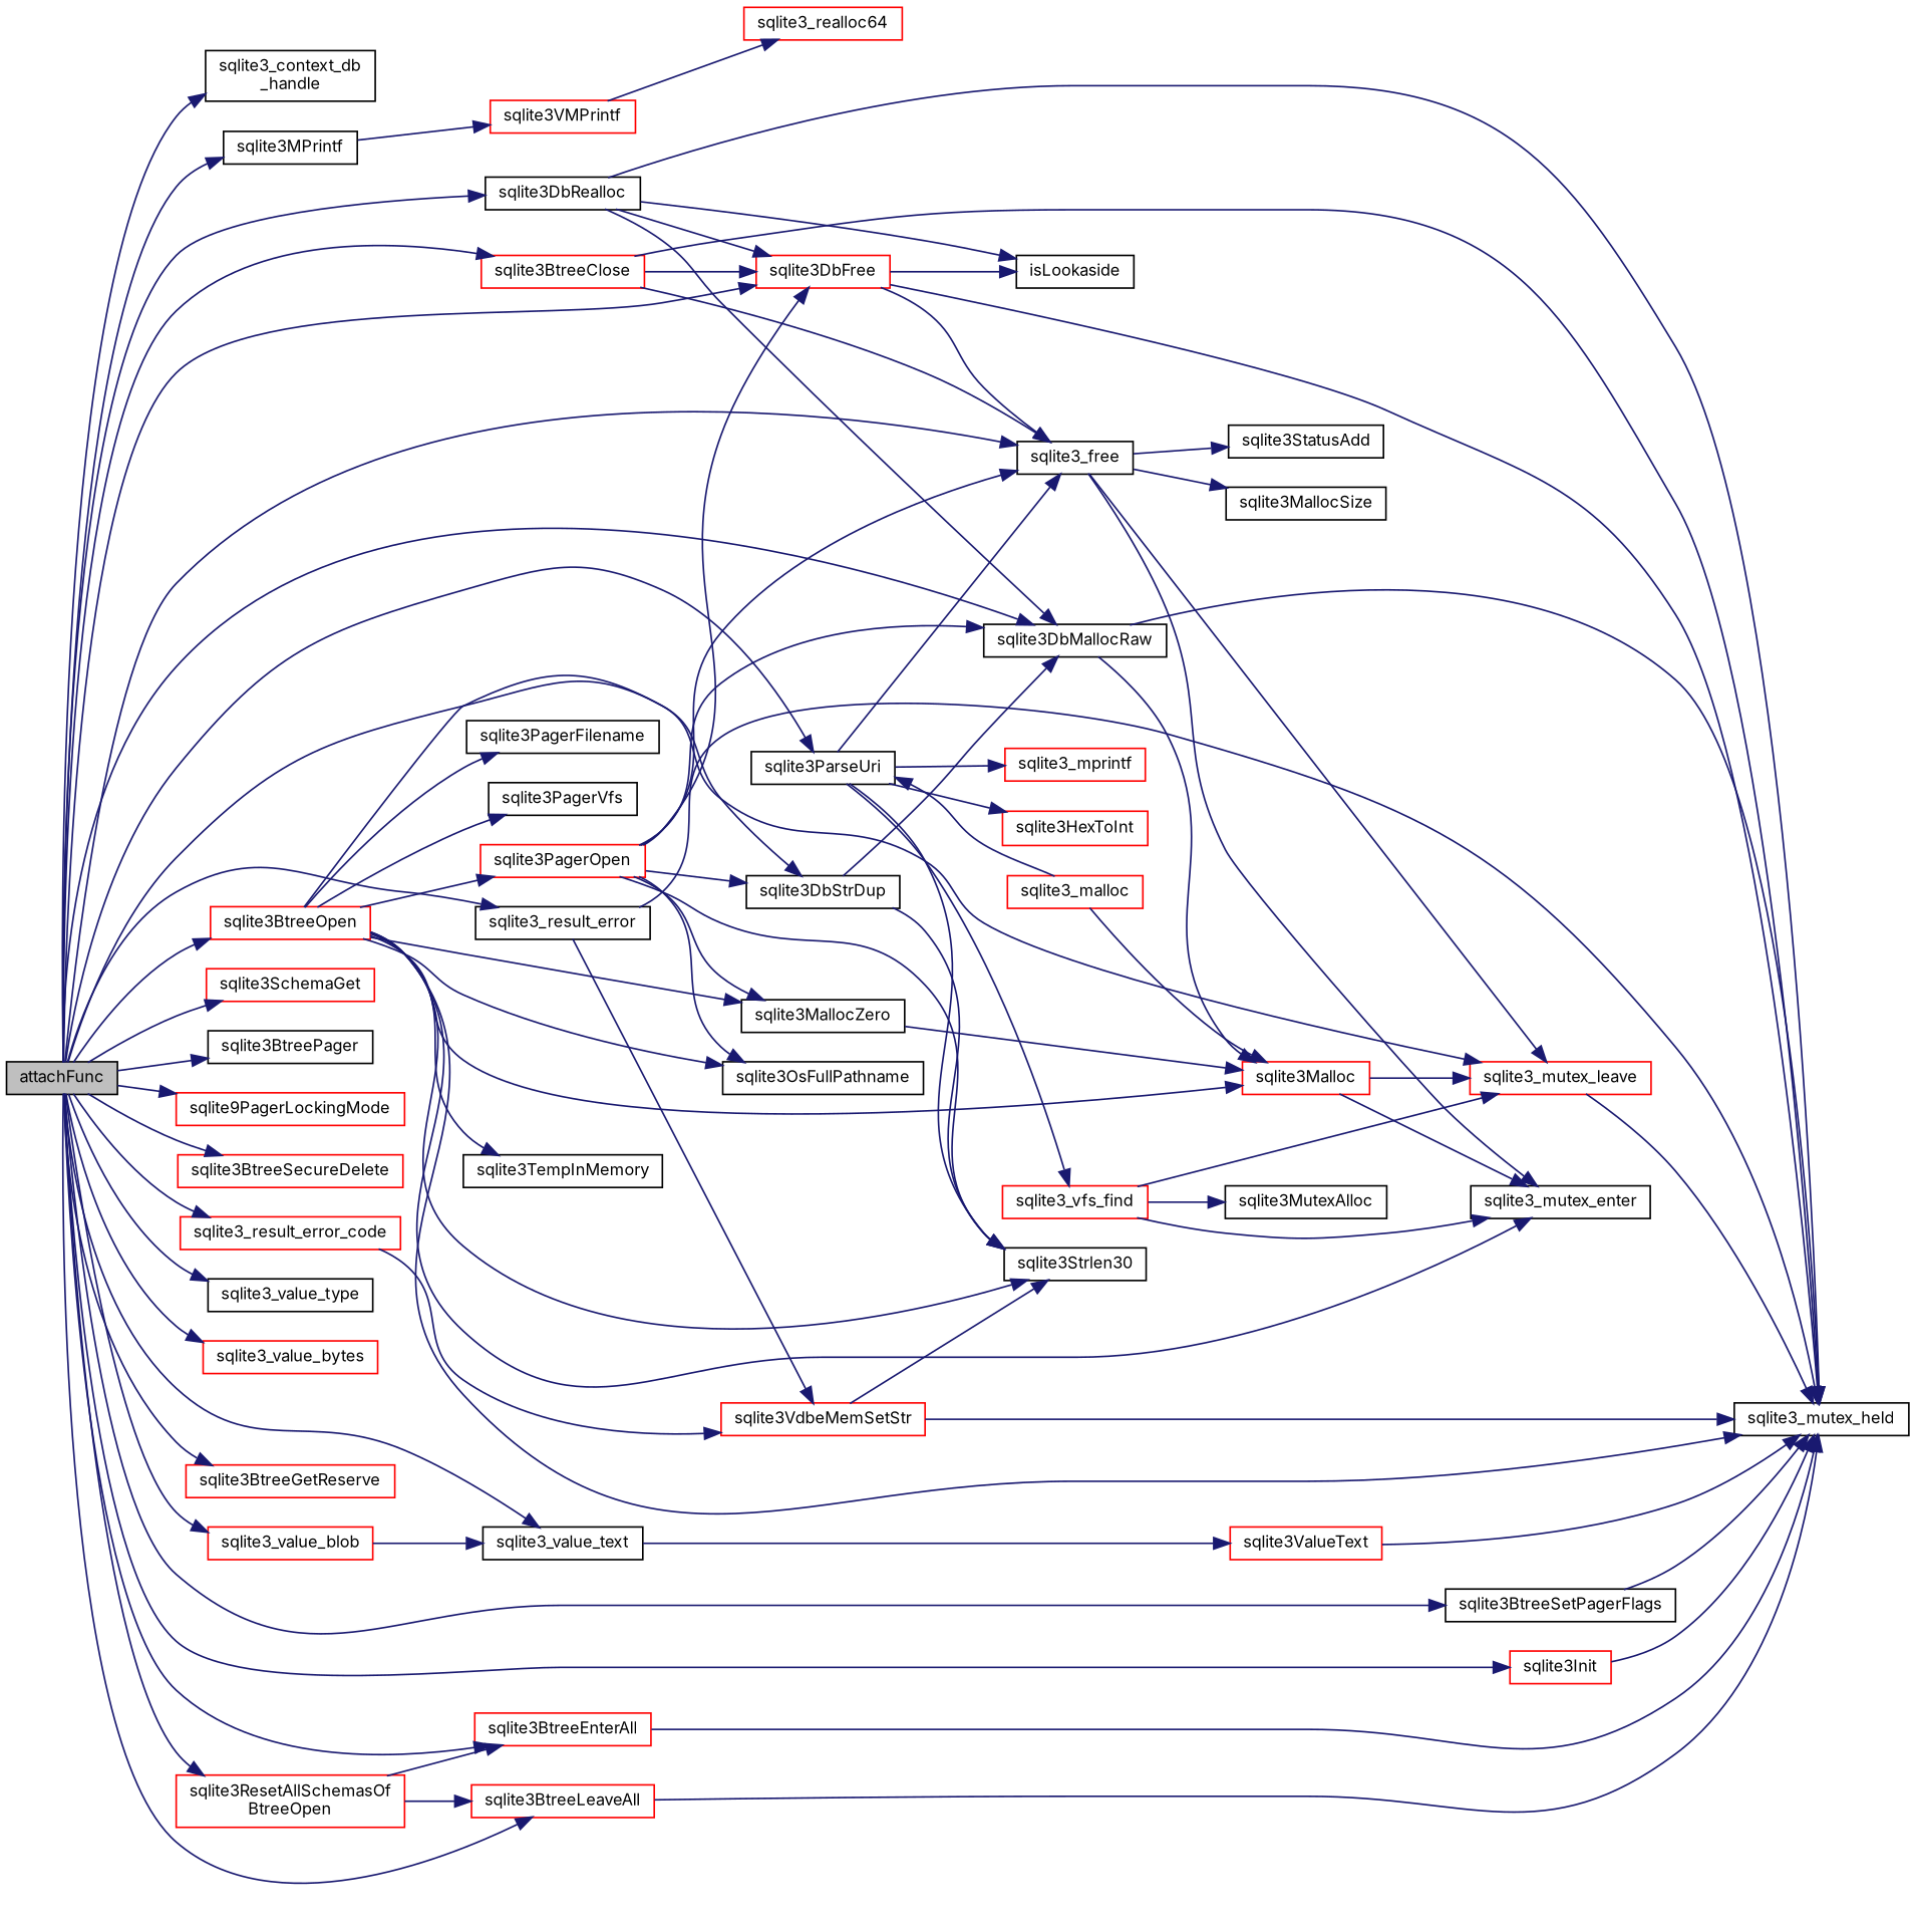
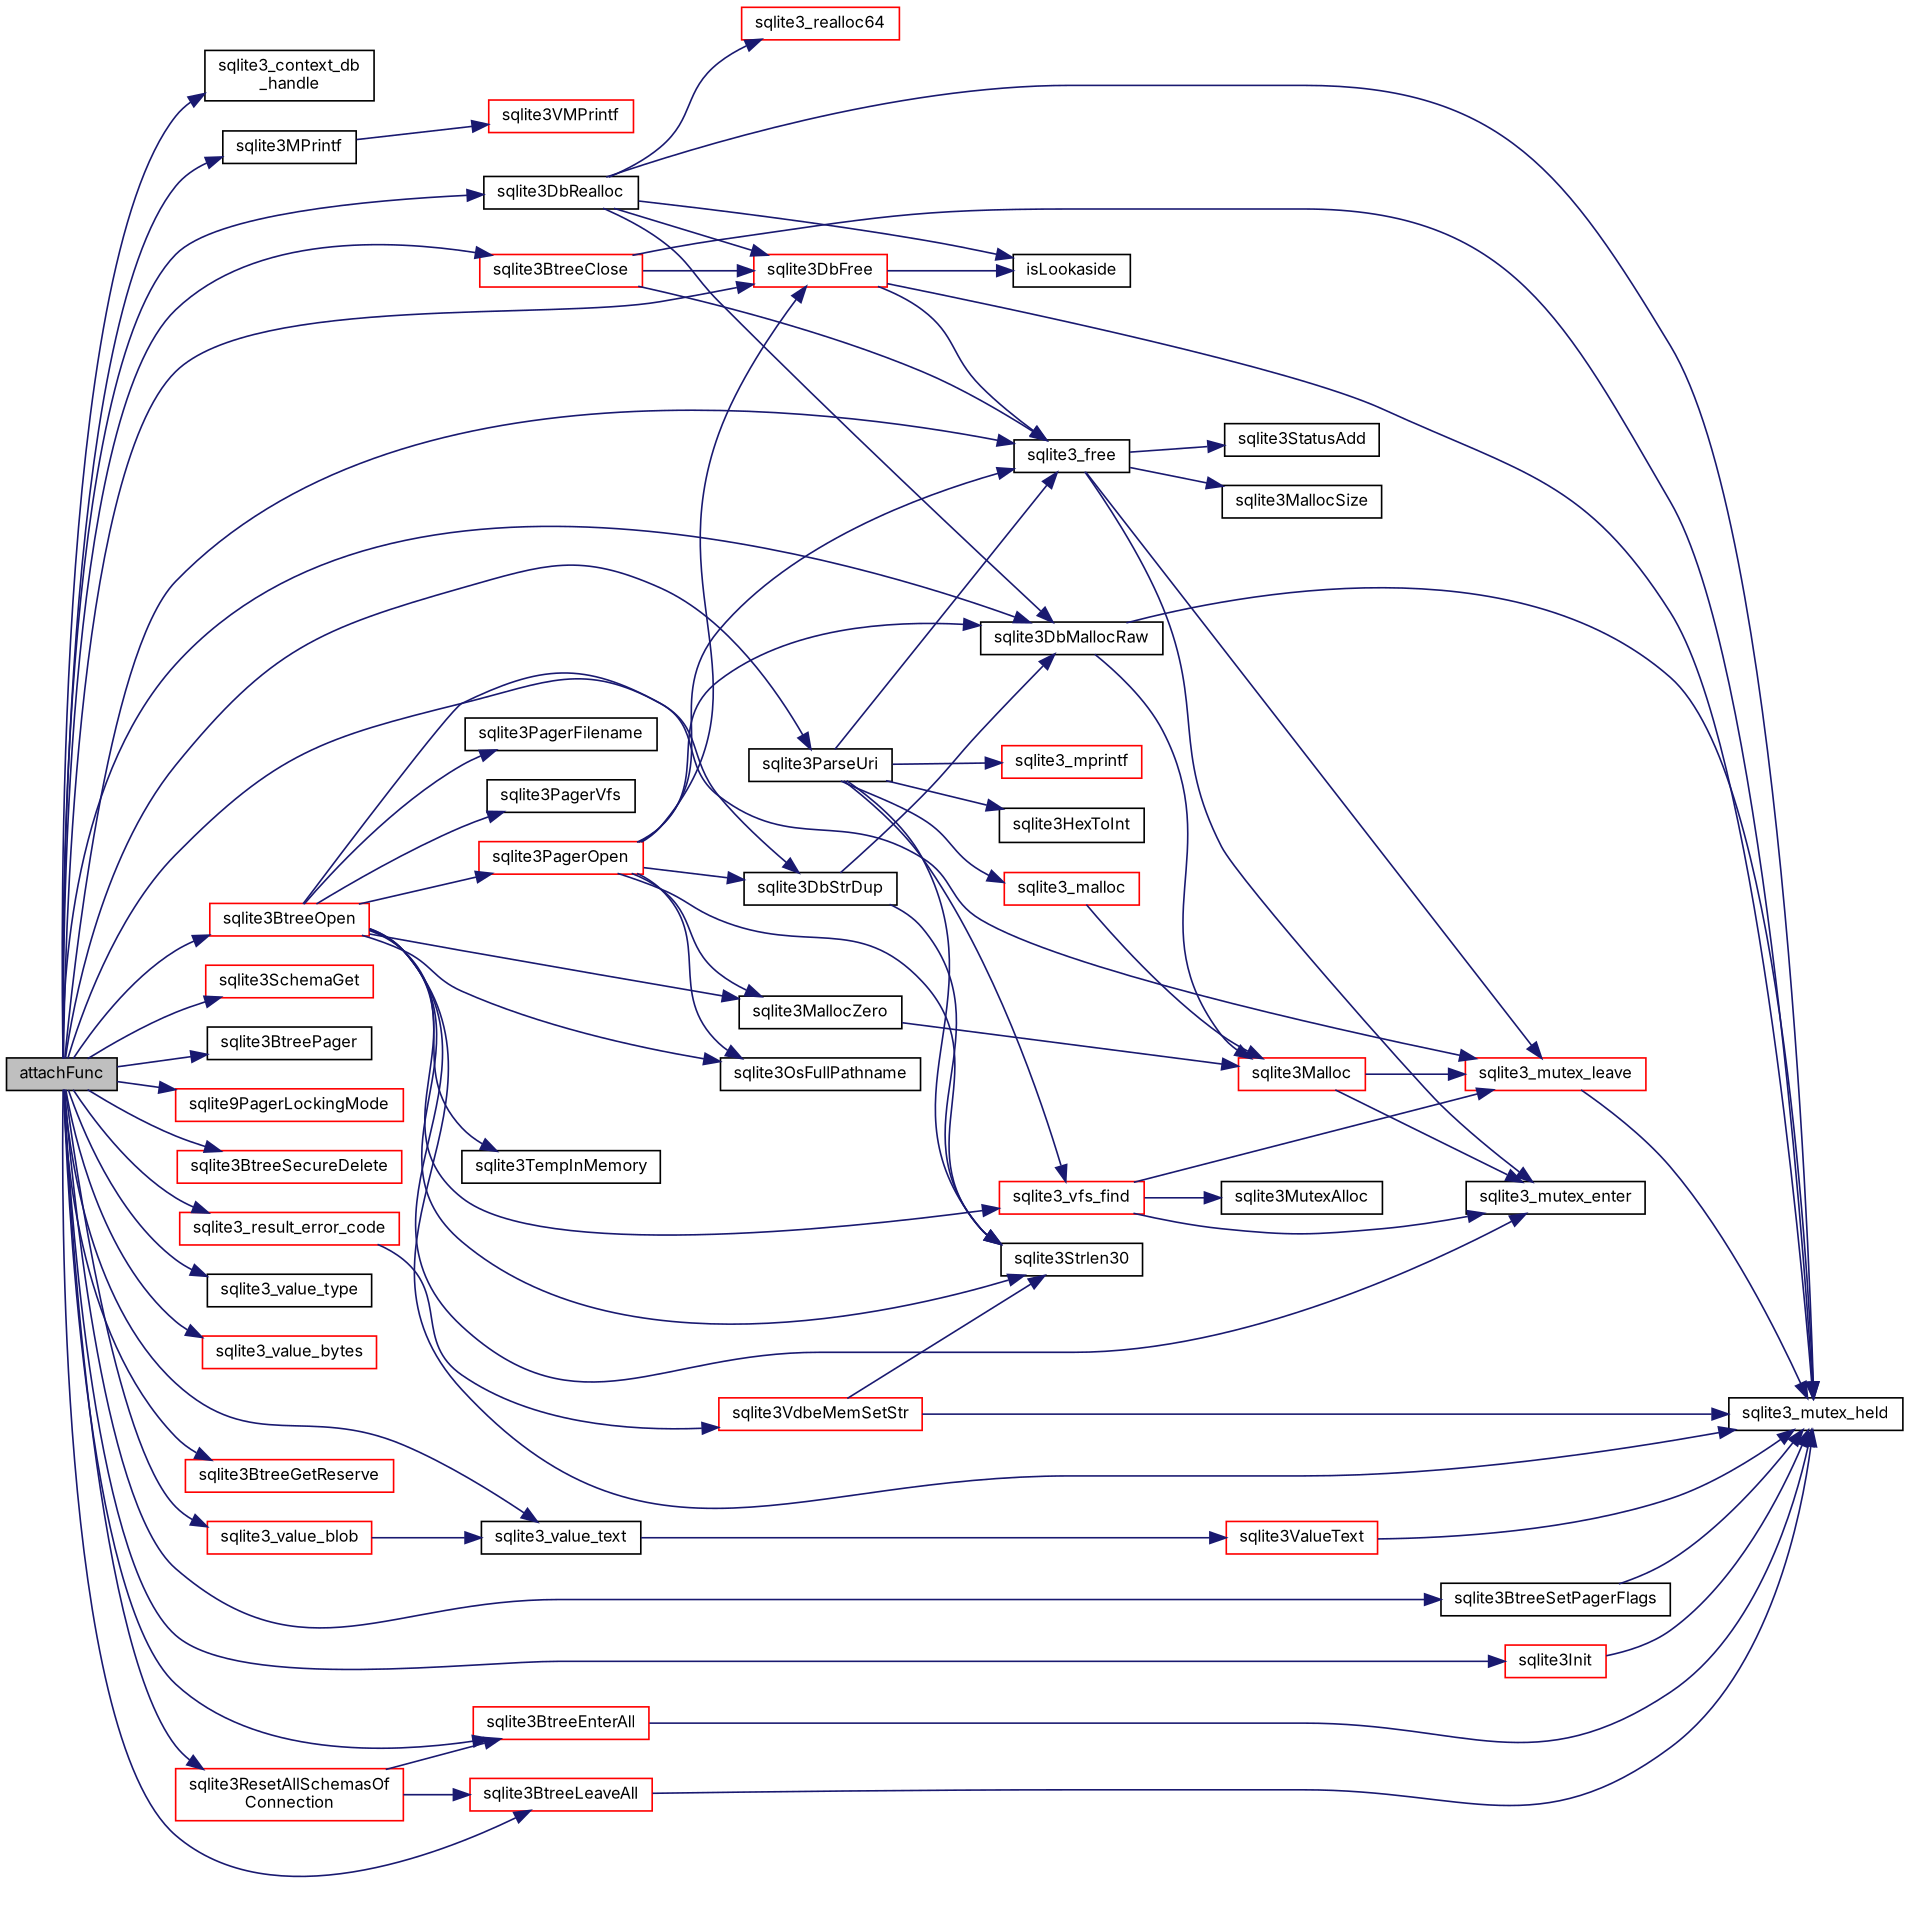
  digraph {
    fontname=Inter
    rankdir=LR
    node [color=black fillcolor=white fontname=Inter fontsize=10 shape=record style=filled]
    edge [color=midnightblue fontname=Inter fontsize=10 labelfontname=FreeSans labelfontsize=10 style=solid]
    n1 [fillcolor=grey75 fontcolor=black height=0.2 label=attachFunc width=0.4]
    n2 [height=0.2 label="sqlite3_context_db\l_handle" width=0.4]
    n3 [height=0.2 label=sqlite3_value_text width=0.4]
    n4 [height=0.2 label=sqlite3MPrintf width=0.4]
    n5 [height=0.2 label=sqlite3DbMallocRaw width=0.4]
    n6 [height=0.2 label=sqlite3DbRealloc width=0.4]
    n7 [color=red height=0.2 label=sqlite3DbFree width=0.4]
    n8 [height=0.2 label=sqlite3_free width=0.4]
    n9 [height=0.2 label=sqlite3ParseUri width=0.4]
-   n10 [height=0.2 label=sqlite3_result_error width=0.4]
    n11 [color=red height=0.2 label=sqlite3BtreeOpen width=0.4]
    n12 [height=0.2 label=sqlite3DbStrDup width=0.4]
    n13 [color=red height=0.2 label=sqlite3SchemaGet width=0.4]
    n14 [height=0.2 label=sqlite3BtreePager width=0.4]
    n15 [color=red height=0.2 label=sqlite9PagerLockingMode width=0.4]
    n16 [color=red height=0.2 label=sqlite3BtreeSecureDelete width=0.4]
    n17 [height=0.2 label=sqlite3BtreeSetPagerFlags width=0.4]
    n18 [height=0.2 label=sqlite3_value_type width=0.4]
    n19 [color=red height=0.2 label=sqlite3_value_bytes width=0.4]
    n20 [color=red height=0.2 label=sqlite3_value_blob width=0.4]
    n21 [color=red height=0.2 label=sqlite3BtreeGetReserve width=0.4]
    n22 [color=red height=0.2 label=sqlite3BtreeEnterAll width=0.4]
    n23 [color=red height=0.2 label=sqlite3Init width=0.4]
    n24 [color=red height=0.2 label=sqlite3BtreeLeaveAll width=0.4]
    n25 [color=red height=0.2 label=sqlite3BtreeClose width=0.4]
-   n26 [color=red height=0.2 label="sqlite3ResetAllSchemasOf\lBtreeOpen" width=0.4]
+   n26 [color=red height=0.2 label="sqlite3ResetAllSchemasOf\lConnection" width=0.4]
    n27 [color=red height=0.2 label=sqlite3_result_error_code width=0.4]
    n28 [color=red height=0.2 label=sqlite3ValueText width=0.4]
    n29 [color=red height=0.2 label=sqlite3VMPrintf width=0.4]
    n30 [height=0.2 label=sqlite3_mutex_held width=0.4]
    n31 [color=red height=0.2 label=sqlite3Malloc width=0.4]
    n32 [height=0.2 label=isLookaside width=0.4]
    n33 [color=red height=0.2 label=sqlite3_realloc64 width=0.4]
    n34 [height=0.2 label=sqlite3_mutex_enter width=0.4]
    n35 [color=red height=0.2 label=sqlite3_mutex_leave width=0.4]
    n36 [height=0.2 label=sqlite3StatusAdd width=0.4]
    n37 [height=0.2 label=sqlite3MallocSize width=0.4]
    n38 [height=0.2 label=sqlite3Strlen30 width=0.4]
    n39 [color=red height=0.2 label=sqlite3_malloc width=0.4]
    n40 [color=red height=0.2 label=sqlite3_mprintf width=0.4]
-   n41 [color=red height=0.2 label=sqlite3HexToInt width=0.4]
+   n41 [height=0.2 label=sqlite3HexToInt width=0.4]
    n42 [color=red height=0.2 label=sqlite3_vfs_find width=0.4]
    n43 [color=red height=0.2 label=sqlite3VdbeMemSetStr width=0.4]
    n44 [height=0.2 label=sqlite3TempInMemory width=0.4]
    n45 [height=0.2 label=sqlite3MallocZero width=0.4]
    n46 [height=0.2 label=sqlite3OsFullPathname width=0.4]
    n47 [height=0.2 label=sqlite3PagerFilename width=0.4]
    n48 [height=0.2 label=sqlite3PagerVfs width=0.4]
    n49 [color=red height=0.2 label=sqlite3PagerOpen width=0.4]
    n50 [height=0.2 label=sqlite3MutexAlloc width=0.4]
    n1 -> n2
    n1 -> n3
    n1 -> n4
    n1 -> n5
    n1 -> n6
    n1 -> n7
    n1 -> n8
    n1 -> n9
-   n1 -> n10
    n1 -> n11
    n1 -> n12
    n1 -> n13
    n1 -> n14
    n1 -> n15
    n1 -> n16
    n1 -> n17
    n1 -> n18
    n1 -> n19
    n1 -> n20
    n1 -> n21
    n1 -> n22
    n1 -> n23
    n1 -> n24
    n1 -> n25
    n1 -> n26
    n1 -> n27
    n3 -> n28
    n4 -> n29
    n5 -> n30
    n5 -> n31
    n6 -> n5
    n6 -> n7
    n6 -> n30
    n6 -> n32
-   n29 -> n33
+   n6 -> n33
    n7 -> n8
    n7 -> n30
    n7 -> n32
    n8 -> n34
    n8 -> n35
    n8 -> n36
    n8 -> n37
    n9 -> n8
    n9 -> n38
-   n39 -> n9
+   n9 -> n39
    n9 -> n40
    n9 -> n41
    n9 -> n42
-   n10 -> n30
-   n10 -> n43
    n11 -> n30
-   n11 -> n31
+   n11 -> n42
    n11 -> n34
    n11 -> n35
    n11 -> n38
    n11 -> n44
    n11 -> n45
    n11 -> n46
    n11 -> n47
    n11 -> n48
    n11 -> n49
    n12 -> n5
    n12 -> n38
    n17 -> n30
    n20 -> n3
    n22 -> n30
    n23 -> n30
    n24 -> n30
    n25 -> n7
    n25 -> n8
    n25 -> n30
    n26 -> n22
    n26 -> n24
    n27 -> n43
    n28 -> n30
    n31 -> n34
    n31 -> n35
    n35 -> n30
    n39 -> n31
    n42 -> n34
    n42 -> n35
    n42 -> n50
    n43 -> n30
    n43 -> n38
    n45 -> n31
    n49 -> n5
    n49 -> n7
    n49 -> n8
    n49 -> n12
    n49 -> n38
    n49 -> n45
    n49 -> n46
  }
